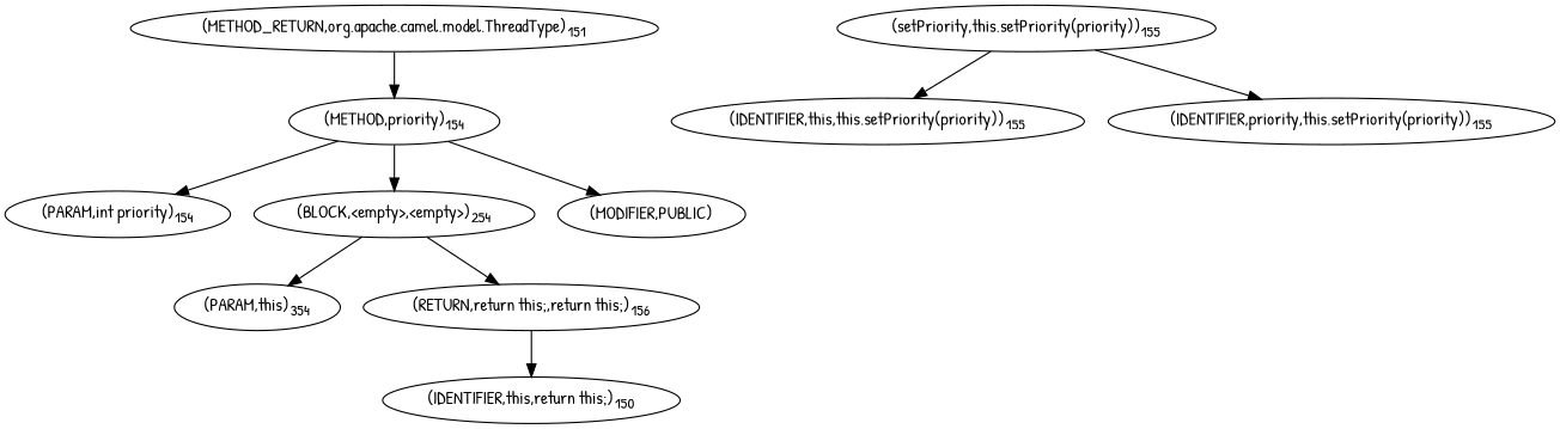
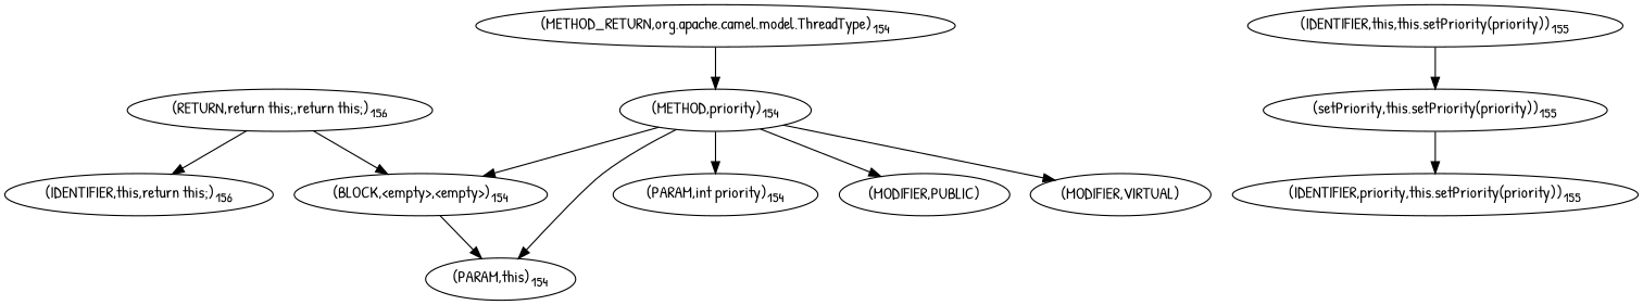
  digraph {
    fontname="Patrick Hand"
    node [fontname="Patrick Hand"]
    edge [fontname="Patrick Hand"]
    n1 [label=<(METHOD,priority)<SUB>154</SUB>>]
-   n2 [label=<(PARAM,this)<SUB>354</SUB>>]
+   n2 [label=<(PARAM,this)<SUB>154</SUB>>]
    n3 [label=<(PARAM,int priority)<SUB>154</SUB>>]
-   n4 [label=<(BLOCK,&lt;empty&gt;,&lt;empty&gt;)<SUB>254</SUB>>]
+   n4 [label=<(BLOCK,&lt;empty&gt;,&lt;empty&gt;)<SUB>154</SUB>>]
    n5 [label=<(MODIFIER,PUBLIC)>]
+   n6 [label=<(MODIFIER,VIRTUAL)>]
    n7 [label=<(RETURN,return this;,return this;)<SUB>156</SUB>>]
-   n8 [label=<(METHOD_RETURN,org.apache.camel.model.ThreadType)<SUB>151</SUB>>]
+   n8 [label=<(METHOD_RETURN,org.apache.camel.model.ThreadType)<SUB>154</SUB>>]
    n9 [label=<(setPriority,this.setPriority(priority))<SUB>155</SUB>>]
    n10 [label=<(IDENTIFIER,this,this.setPriority(priority))<SUB>155</SUB>>]
    n11 [label=<(IDENTIFIER,priority,this.setPriority(priority))<SUB>155</SUB>>]
-   n12 [label=<(IDENTIFIER,this,return this;)<SUB>150</SUB>>]
+   n12 [label=<(IDENTIFIER,this,return this;)<SUB>156</SUB>>]
+   n1 -> n2
    n1 -> n3
    n1 -> n4
    n1 -> n5
+   n1 -> n6
    n4 -> n2
-   n4 -> n7
+   n7 -> n4
    n7 -> n12
    n8 -> n1
-   n9 -> n10
+   n10 -> n9
    n9 -> n11
  }
